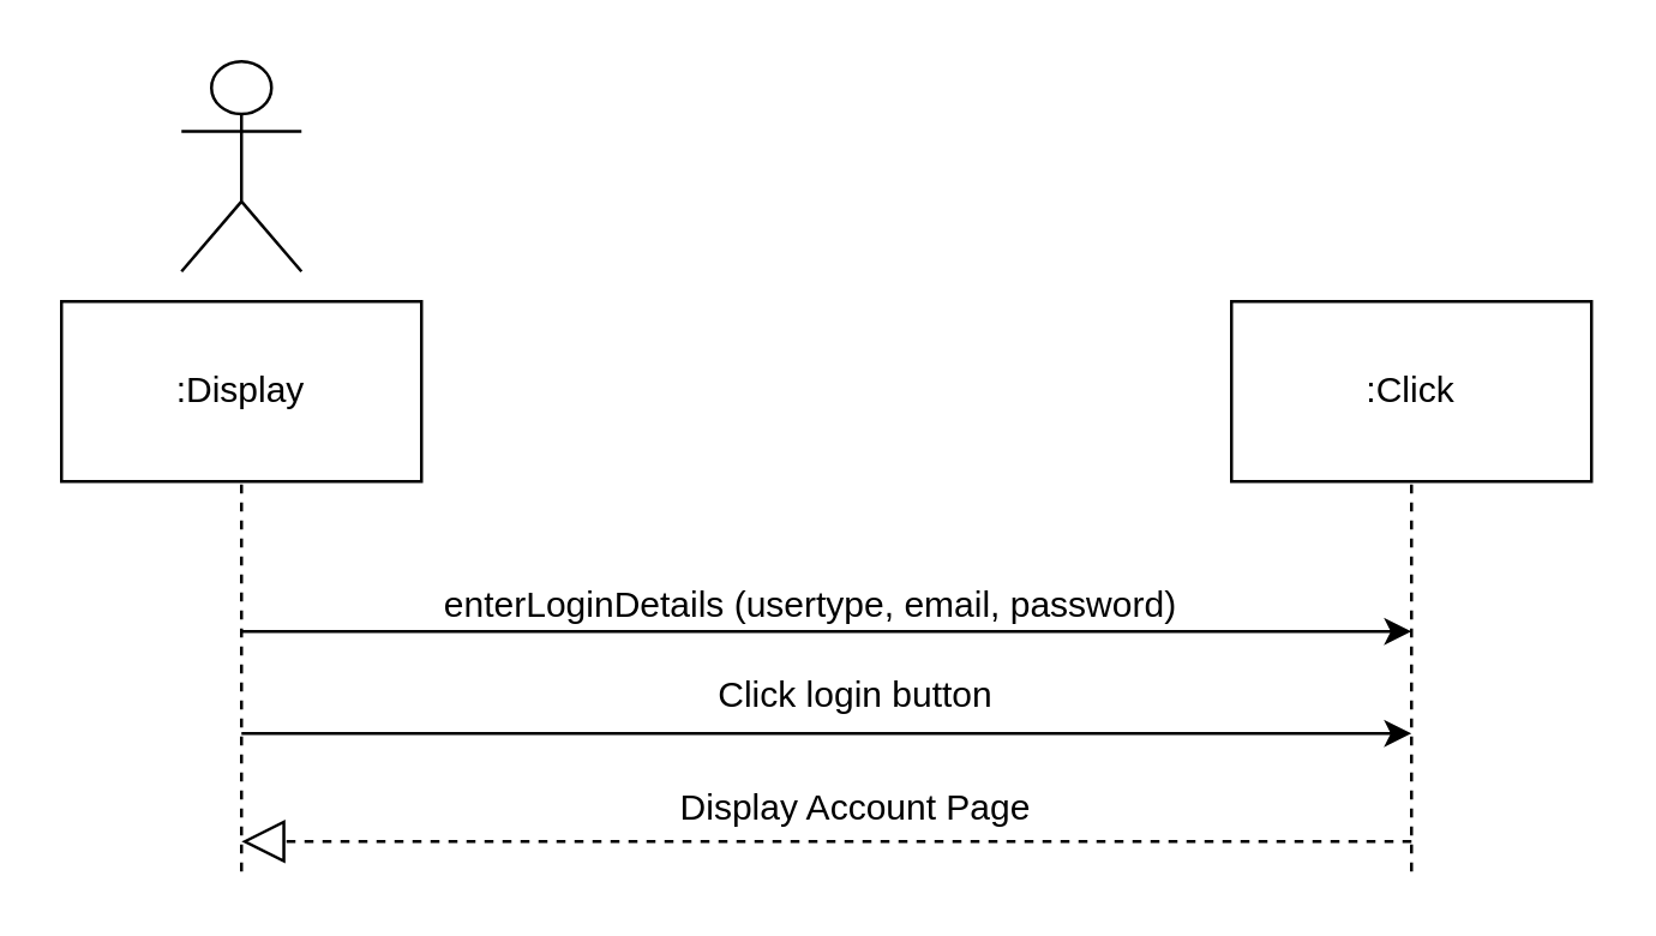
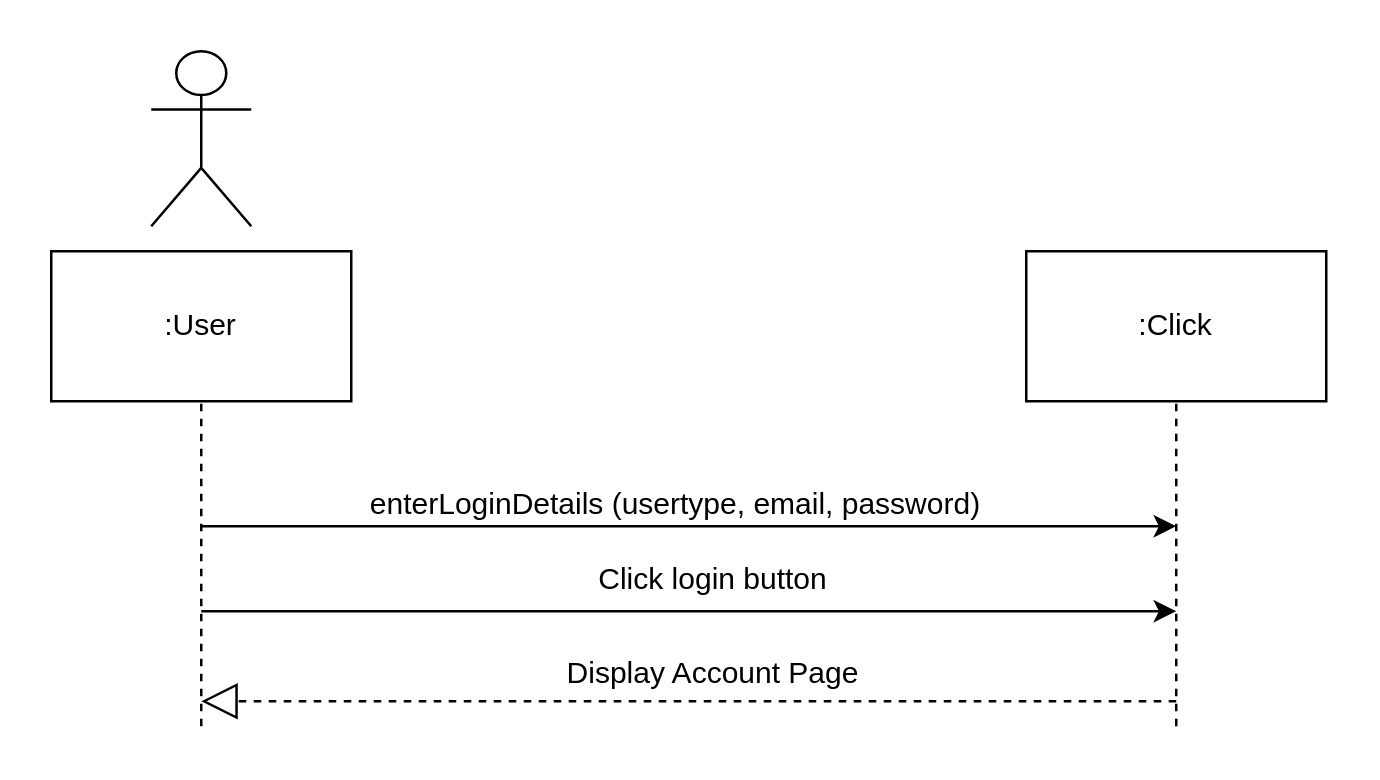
  <mxCell id="0" />
  <mxCell id="1" parent="0" />
  <mxCell id="2" value="" style="endArrow=none;dashed=1;html=1;entryX=0.5;entryY=1;entryDx=0;entryDy=0;" parent="1" target="4" edge="1"><mxGeometry width="50" height="50" relative="1" as="geometry"><mxPoint x="80" y="290" as="sourcePoint" /><mxPoint x="79.5" y="150" as="targetPoint" /></mxGeometry></mxCell>
  <mxCell id="3" value="Actor" style="shape=umlActor;verticalLabelPosition=bottom;labelBackgroundColor=#ffffff;verticalAlign=top;html=1;outlineConnect=0;noLabel=1;" parent="1" vertex="1"><mxGeometry x="60" y="20" width="40" height="70" as="geometry" /></mxCell>
- <mxCell id="4" value=":Display" style="rounded=0;whiteSpace=wrap;html=1;" parent="1" vertex="1"><mxGeometry x="20" y="100" width="120" height="60" as="geometry" /></mxCell>
+ <mxCell id="4" value=":User" style="rounded=0;whiteSpace=wrap;html=1;" parent="1" vertex="1"><mxGeometry x="20" y="100" width="120" height="60" as="geometry" /></mxCell>
  <mxCell id="5" value=":Click" style="rounded=0;whiteSpace=wrap;html=1;" parent="1" vertex="1"><mxGeometry x="410" y="100" width="120" height="60" as="geometry" /></mxCell>
  <mxCell id="6" value="" style="endArrow=none;dashed=1;html=1;entryX=0.5;entryY=1;entryDx=0;entryDy=0;" parent="1" target="5" edge="1"><mxGeometry width="50" height="50" relative="1" as="geometry"><mxPoint x="470" y="290" as="sourcePoint" /><mxPoint x="510" y="170" as="targetPoint" /></mxGeometry></mxCell>
  <mxCell id="7" value="" style="endArrow=block;dashed=1;endFill=0;endSize=12;html=1;" parent="1" edge="1"><mxGeometry width="160" relative="1" as="geometry"><mxPoint x="470" y="280" as="sourcePoint" /><mxPoint x="80" y="280" as="targetPoint" /></mxGeometry></mxCell>
  <mxCell id="8" value="Display Account Page&#10;" style="text;align=center;fontStyle=0;verticalAlign=middle;spacingLeft=3;spacingRight=3;strokeColor=none;rotatable=0;points=[[0,0.5],[1,0.5]];portConstraint=eastwest;fontSize=12;" parent="1" vertex="1"><mxGeometry x="245" y="270" width="80" height="10" as="geometry" /></mxCell>
  <mxCell id="9" value="" style="endArrow=classic;html=1;fontSize=12;" parent="1" edge="1"><mxGeometry width="50" height="50" relative="1" as="geometry"><mxPoint x="80" y="210" as="sourcePoint" /><mxPoint x="470" y="210" as="targetPoint" /></mxGeometry></mxCell>
  <mxCell id="10" value="enterLoginDetails (usertype, email, password)" style="text;align=center;fontStyle=0;verticalAlign=middle;spacingLeft=3;spacingRight=3;strokeColor=none;rotatable=0;points=[[0,0.5],[1,0.5]];portConstraint=eastwest;fontSize=12;" parent="1" vertex="1"><mxGeometry x="230" y="200" width="80" as="geometry" /></mxCell>
  <mxCell id="11" value="" style="endArrow=classic;html=1;fontSize=12;" parent="1" edge="1"><mxGeometry width="50" height="50" relative="1" as="geometry"><mxPoint x="80" y="244" as="sourcePoint" /><mxPoint x="470" y="244" as="targetPoint" /></mxGeometry></mxCell>
  <mxCell id="12" value="Click login button" style="text;align=center;fontStyle=0;verticalAlign=middle;spacingLeft=3;spacingRight=3;strokeColor=none;rotatable=0;points=[[0,0.5],[1,0.5]];portConstraint=eastwest;fontSize=12;" parent="1" vertex="1"><mxGeometry x="245" y="230" width="80" as="geometry" /></mxCell>
